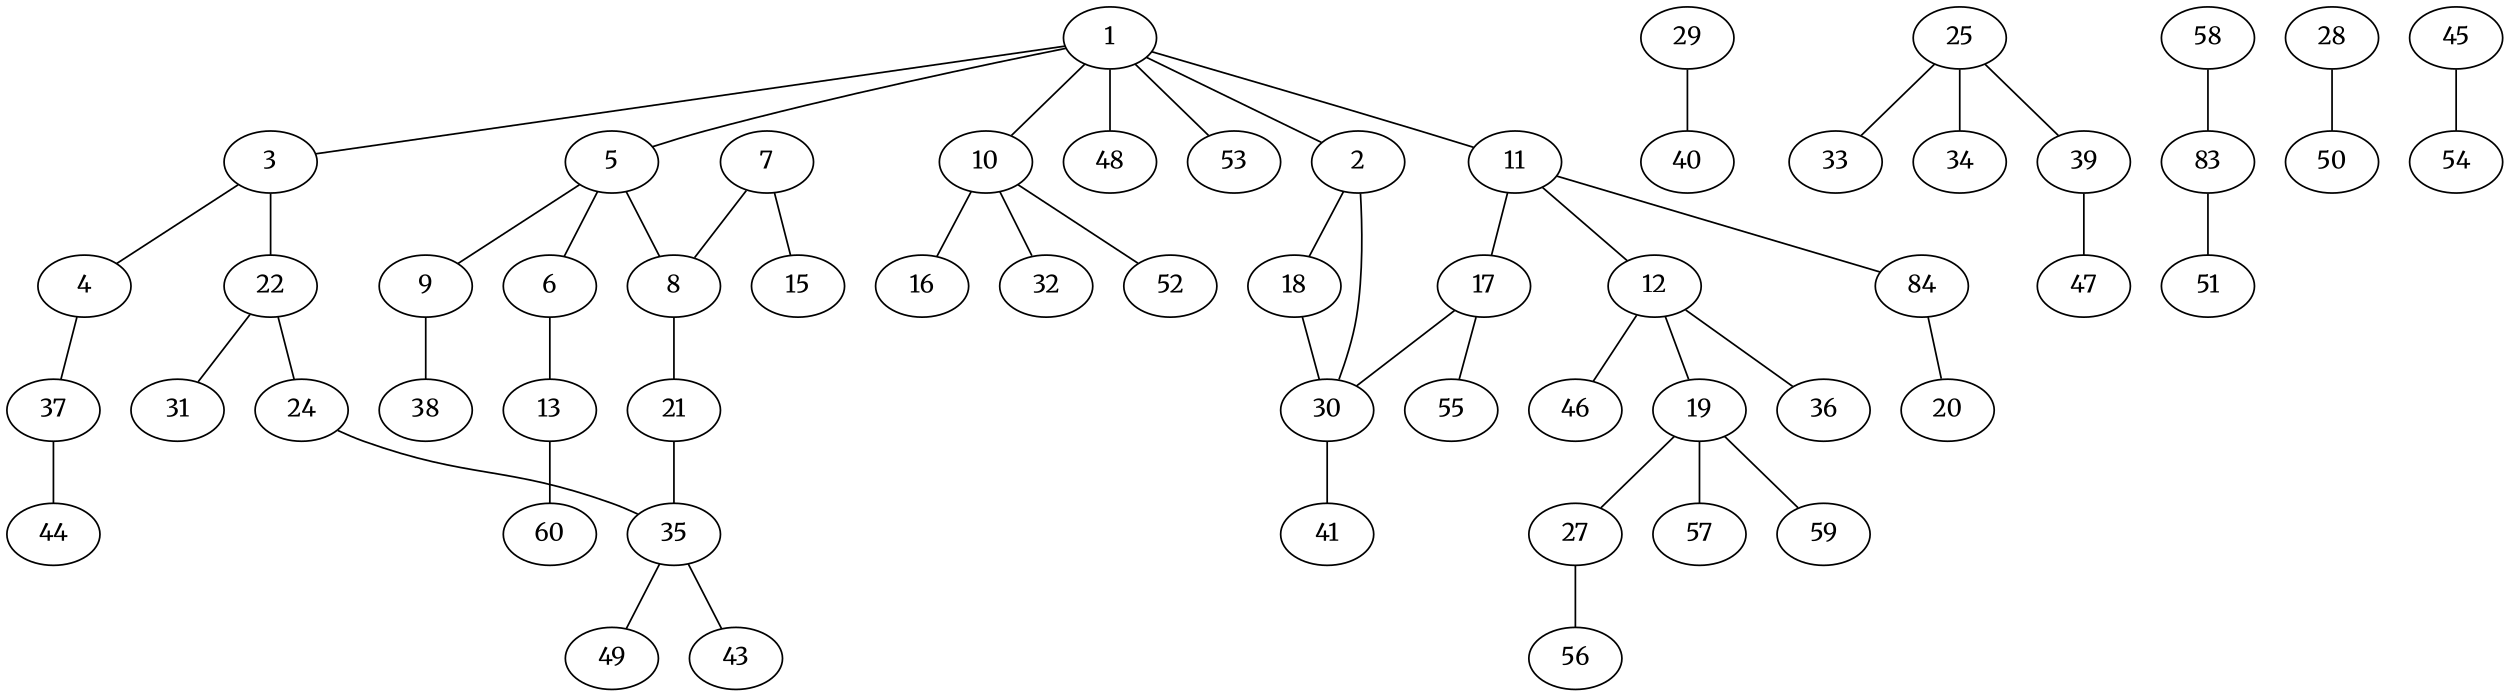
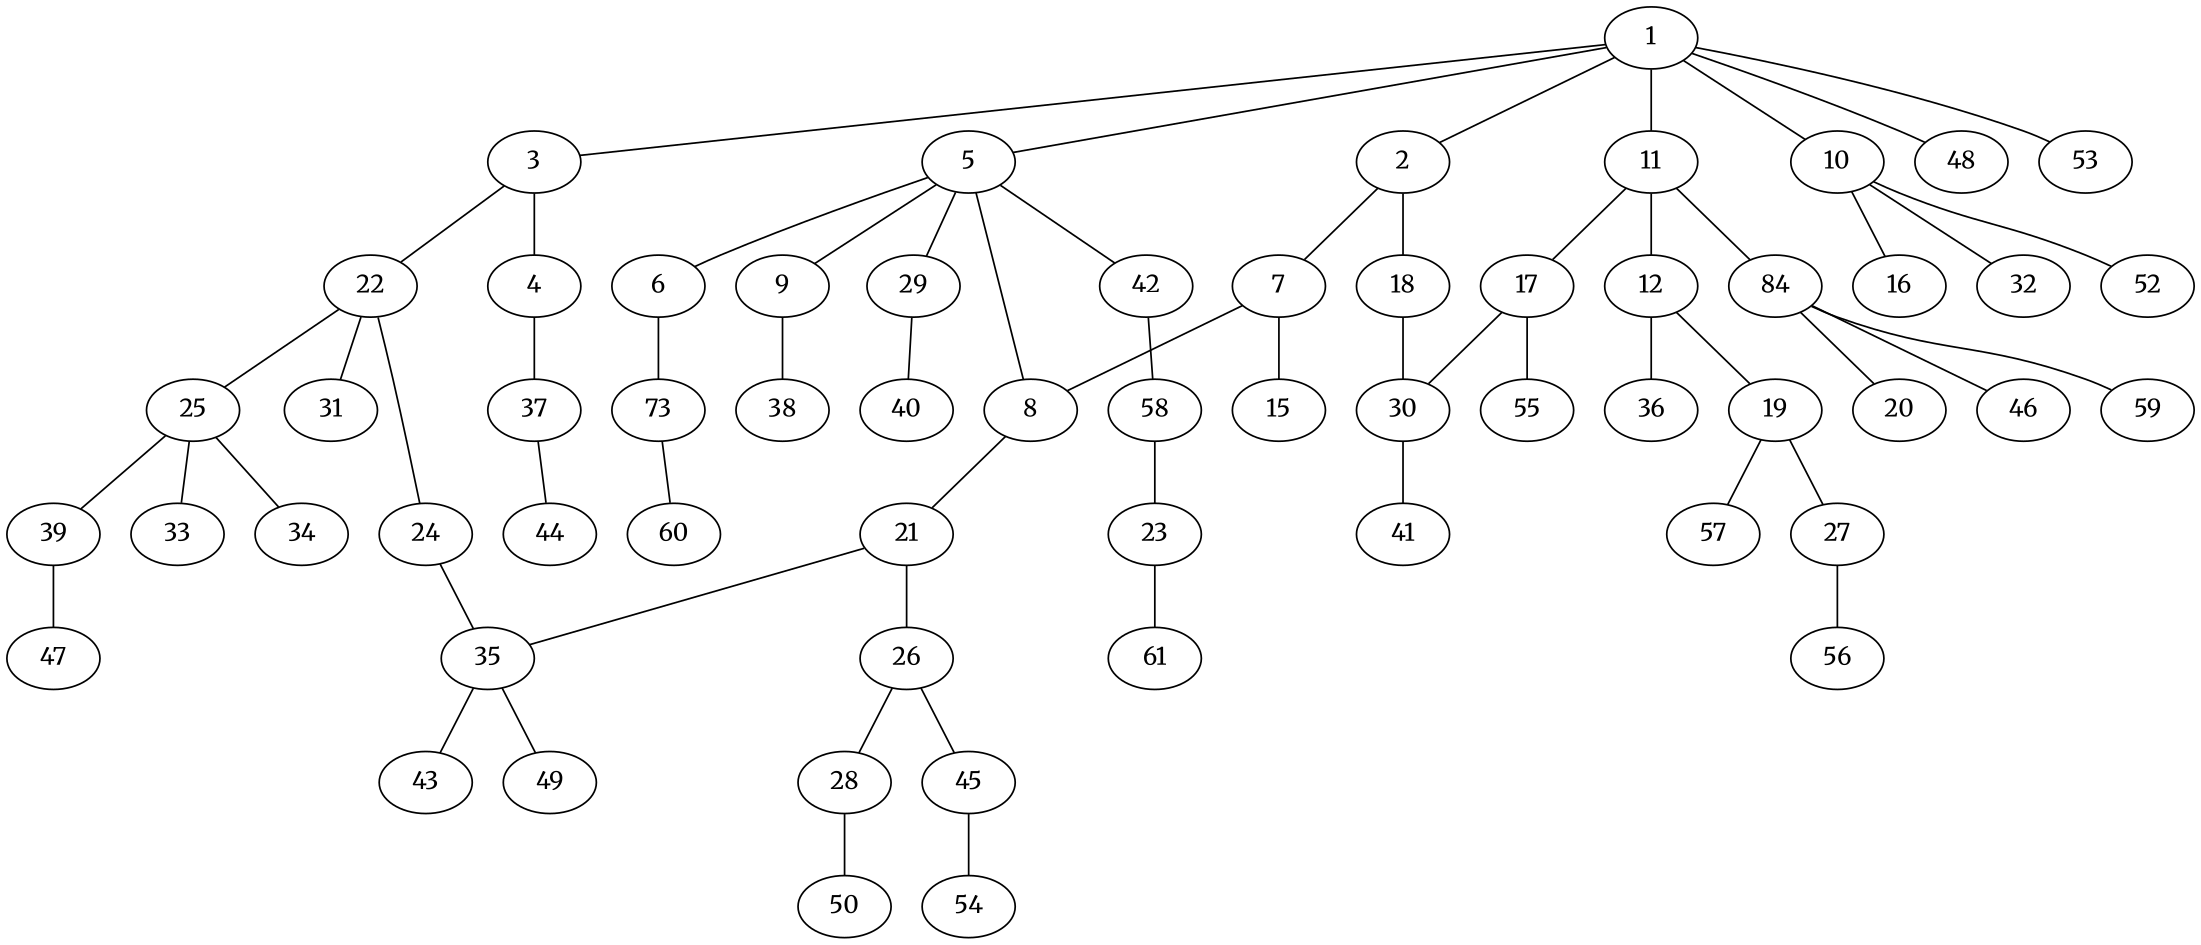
  graph {
    fontname=Merriweather
    node [fontname=Merriweather]
    edge [fontname=Merriweather]
    1
    2
    3
    5
    10
    11
    48
    53
    7
    18
    4
    22
    6
    8
    9
    29
+   42
    16
    32
    52
    12
    n22 [label=84]
    17
    15
    30
    37
    24
    25
    31
-   13
+   13 [label=73]
    21
    38
    40
    58
    19
    36
    20
    46
    59
    55
    41
    44
    35
    33
    34
    39
    60
-   23 [label=83]
-   51
+   26
+   23
+   51 [label=61]
    28
    45
    43
    49
    27
    57
    56
    50
    54
    47
    1 -- 2
    1 -- 3
    1 -- 5
    1 -- 10
    1 -- 11
    1 -- 48
    1 -- 53
-   2 -- 30
+   2 -- 7
    2 -- 18
    3 -- 4
    3 -- 22
    5 -- 6
    5 -- 8
    5 -- 9
+   5 -- 29
+   5 -- 42
    10 -- 16
    10 -- 32
    10 -- 52
    11 -- 12
    11 -- n22
    11 -- 17
    7 -- 8
    7 -- 15
    18 -- 30
    4 -- 37
    22 -- 24
+   22 -- 25
    22 -- 31
    6 -- 13
    8 -- 21
    9 -- 38
    29 -- 40
+   42 -- 58
    12 -- 19
    12 -- 36
    n22 -- 20
-   12 -- 46
-   19 -- 59
+   n22 -- 46
+   n22 -- 59
    17 -- 30
    17 -- 55
    30 -- 41
    37 -- 44
    24 -- 35
    25 -- 33
    25 -- 34
    25 -- 39
    13 -- 60
    21 -- 35
+   21 -- 26
    58 -- 23
    19 -- 27
    19 -- 57
    35 -- 43
    35 -- 49
    39 -- 47
+   26 -- 28
+   26 -- 45
    23 -- 51
    28 -- 50
    45 -- 54
    27 -- 56
  }
